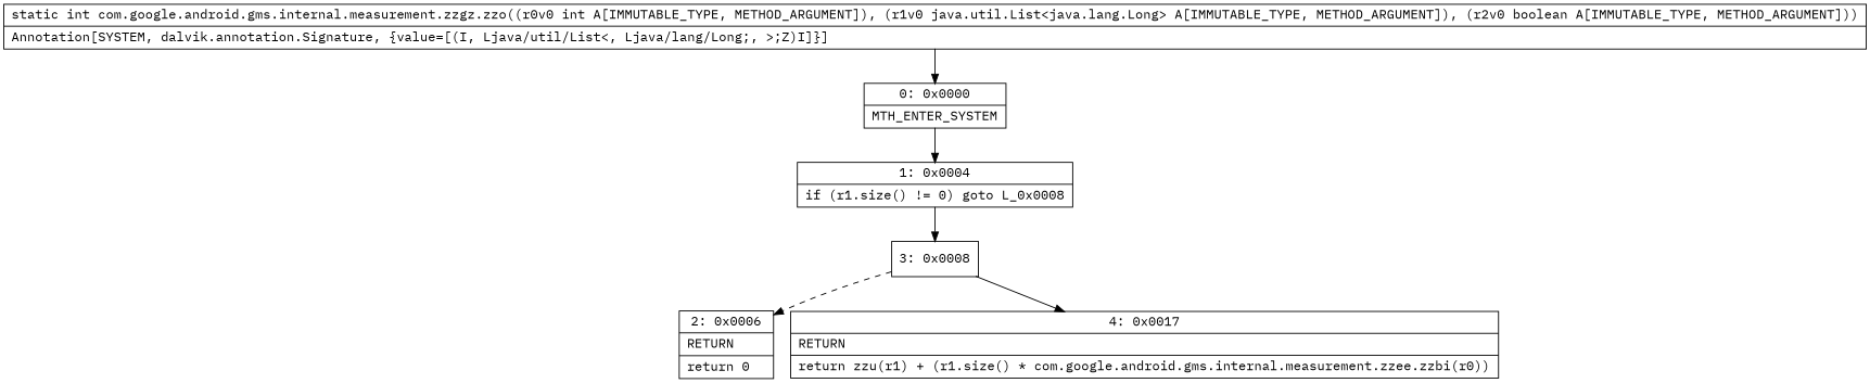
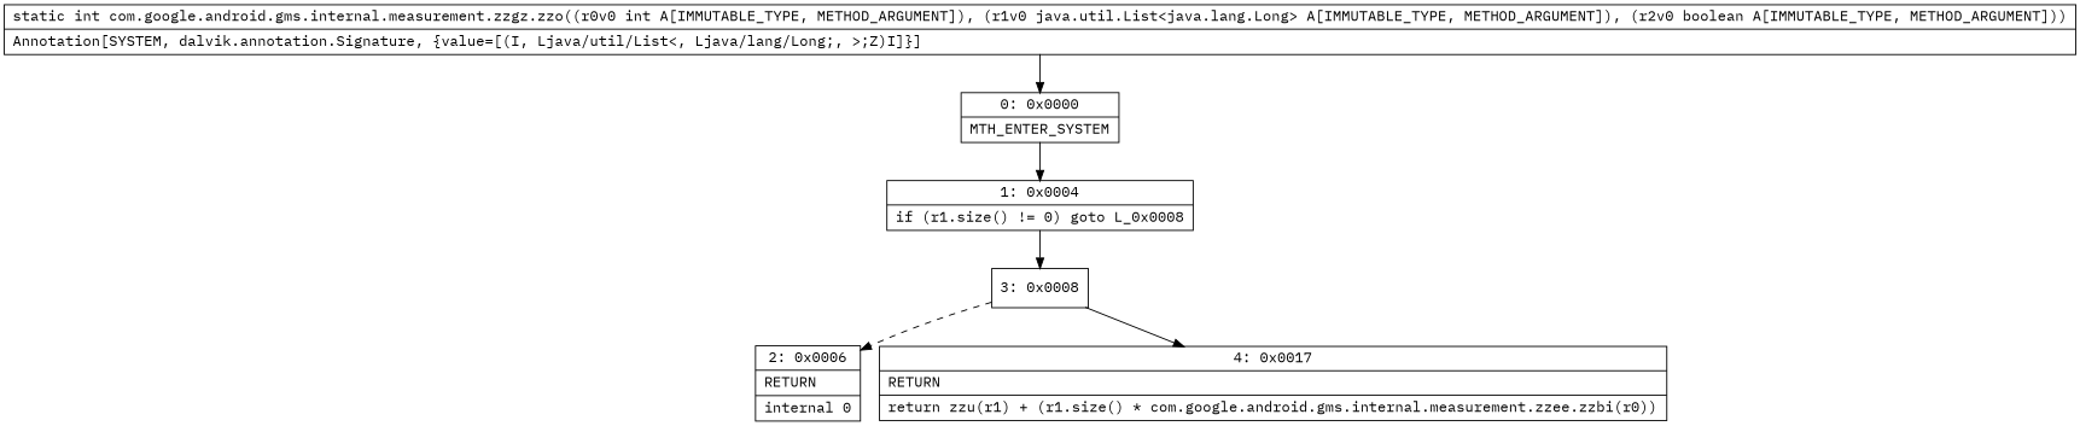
  digraph {
    fontname="IBM Plex Mono"
    node [fontname="IBM Plex Mono" shape=record]
    edge [fontname="IBM Plex Mono"]
    n1 [label="{0\:\ 0x0000|MTH_ENTER_SYSTEM\l}"]
    n2 [label="{1\:\ 0x0004|if (r1.size() != 0) goto L_0x0008\l}"]
    n3 [label="{3\:\ 0x0008}"]
-   n4 [label="{2\:\ 0x0006|RETURN\l|return 0\l}"]
+   n4 [label="{2\:\ 0x0006|RETURN\l|internal 0\l}"]
    n5 [label="{4\:\ 0x0017|RETURN\l|return zzu(r1) + (r1.size() * com.google.android.gms.internal.measurement.zzee.zzbi(r0))\l}"]
    n6 [label="{static int com.google.android.gms.internal.measurement.zzgz.zzo((r0v0 int A[IMMUTABLE_TYPE, METHOD_ARGUMENT]), (r1v0 java.util.List\<java.lang.Long\> A[IMMUTABLE_TYPE, METHOD_ARGUMENT]), (r2v0 boolean A[IMMUTABLE_TYPE, METHOD_ARGUMENT]))  | Annotation[SYSTEM, dalvik.annotation.Signature, \{value=[(I, Ljava\/util\/List\<, Ljava\/lang\/Long;, \>;Z)I]\}]\l}"]
    n1 -> n2
    n2 -> n3
    n3 -> n4 [style=dashed]
    n3 -> n5
    n6 -> n1
  }
